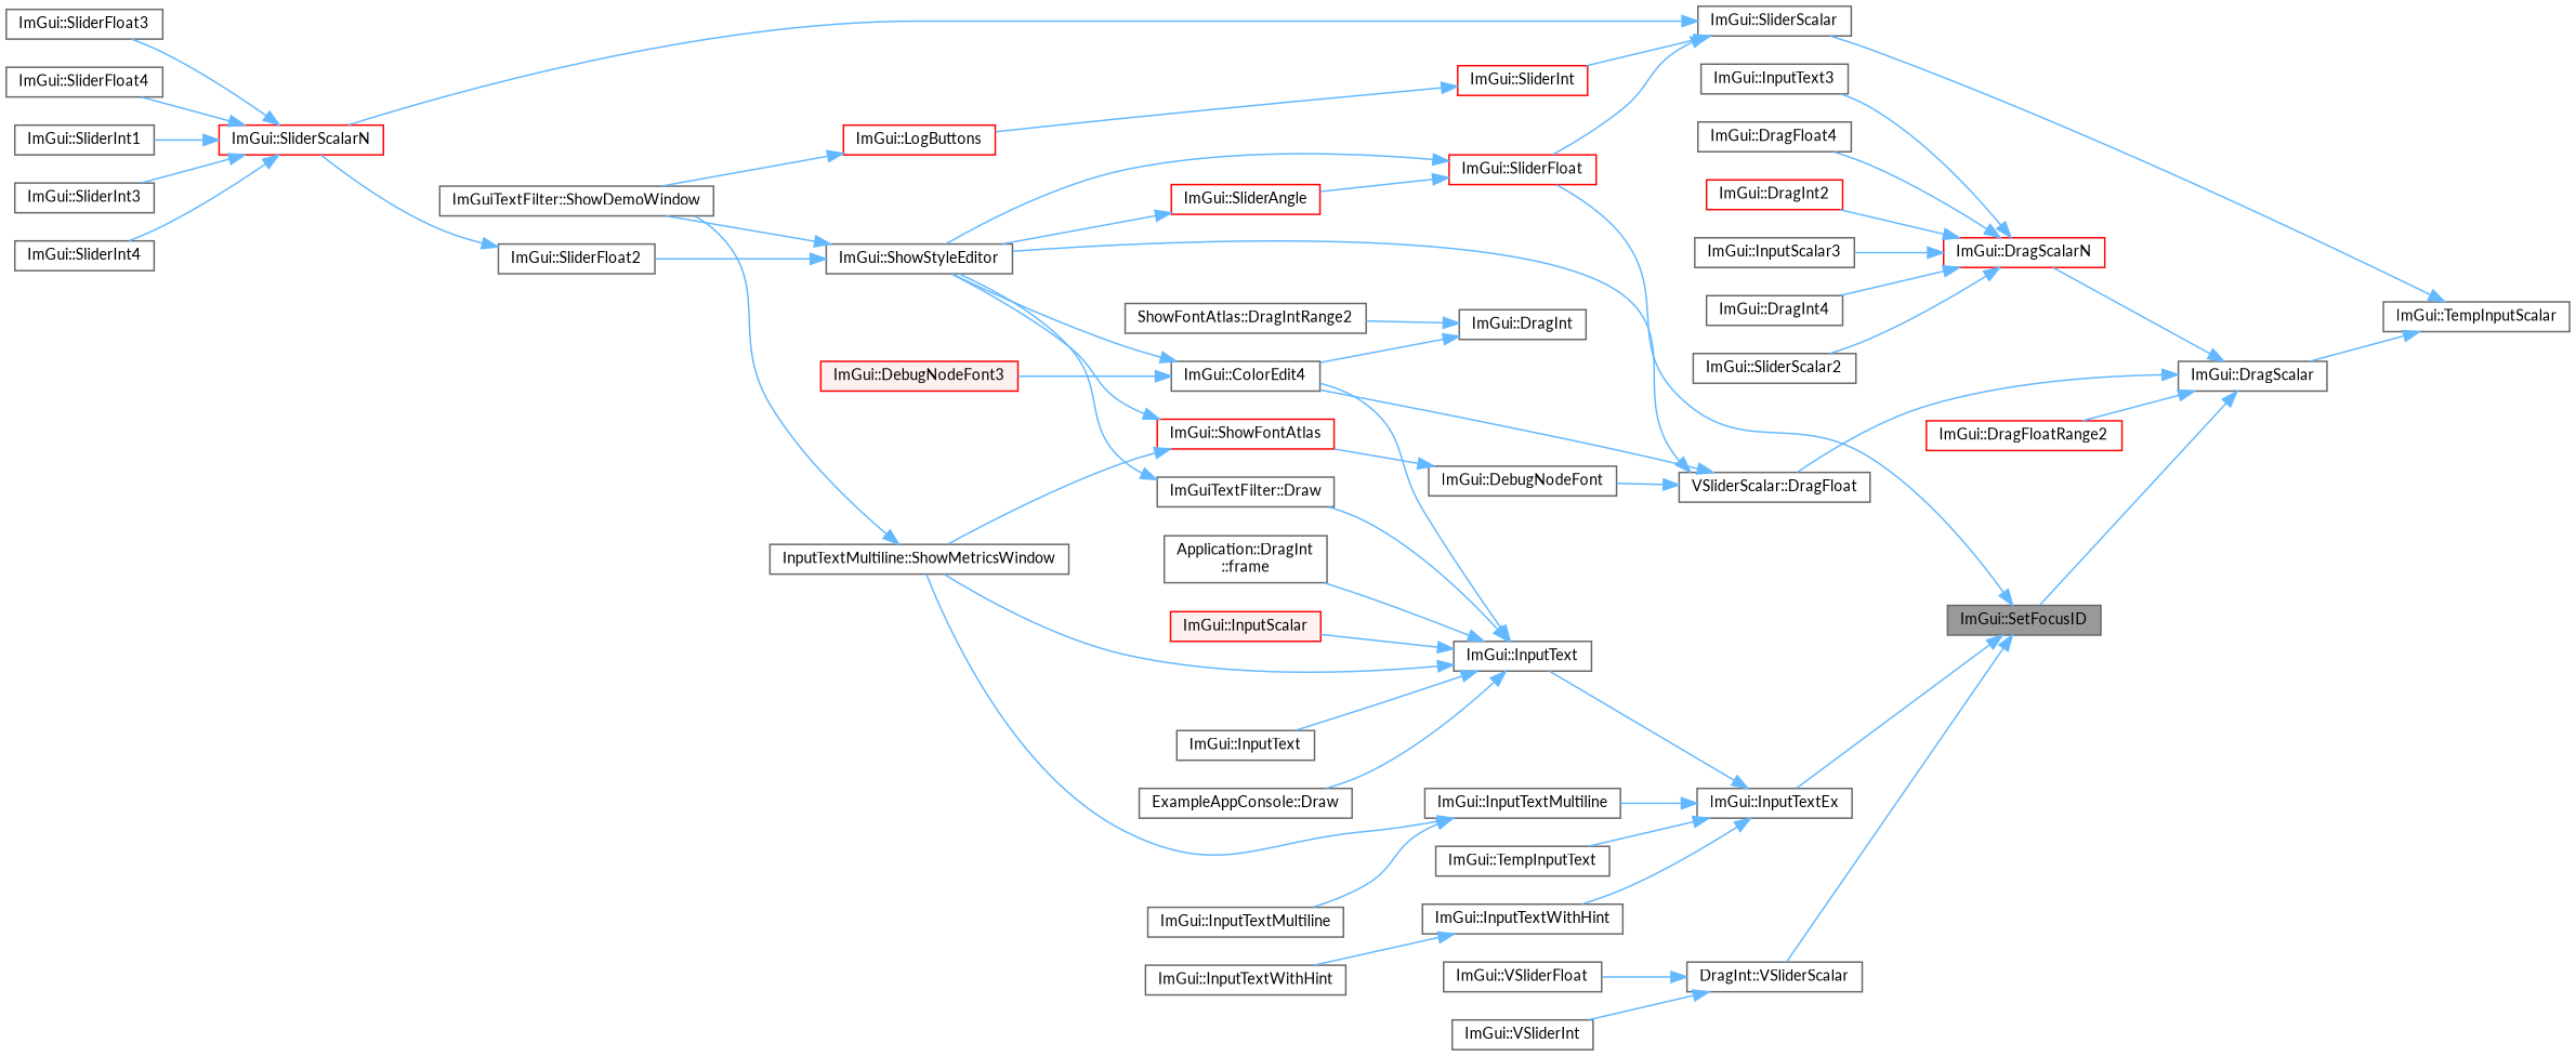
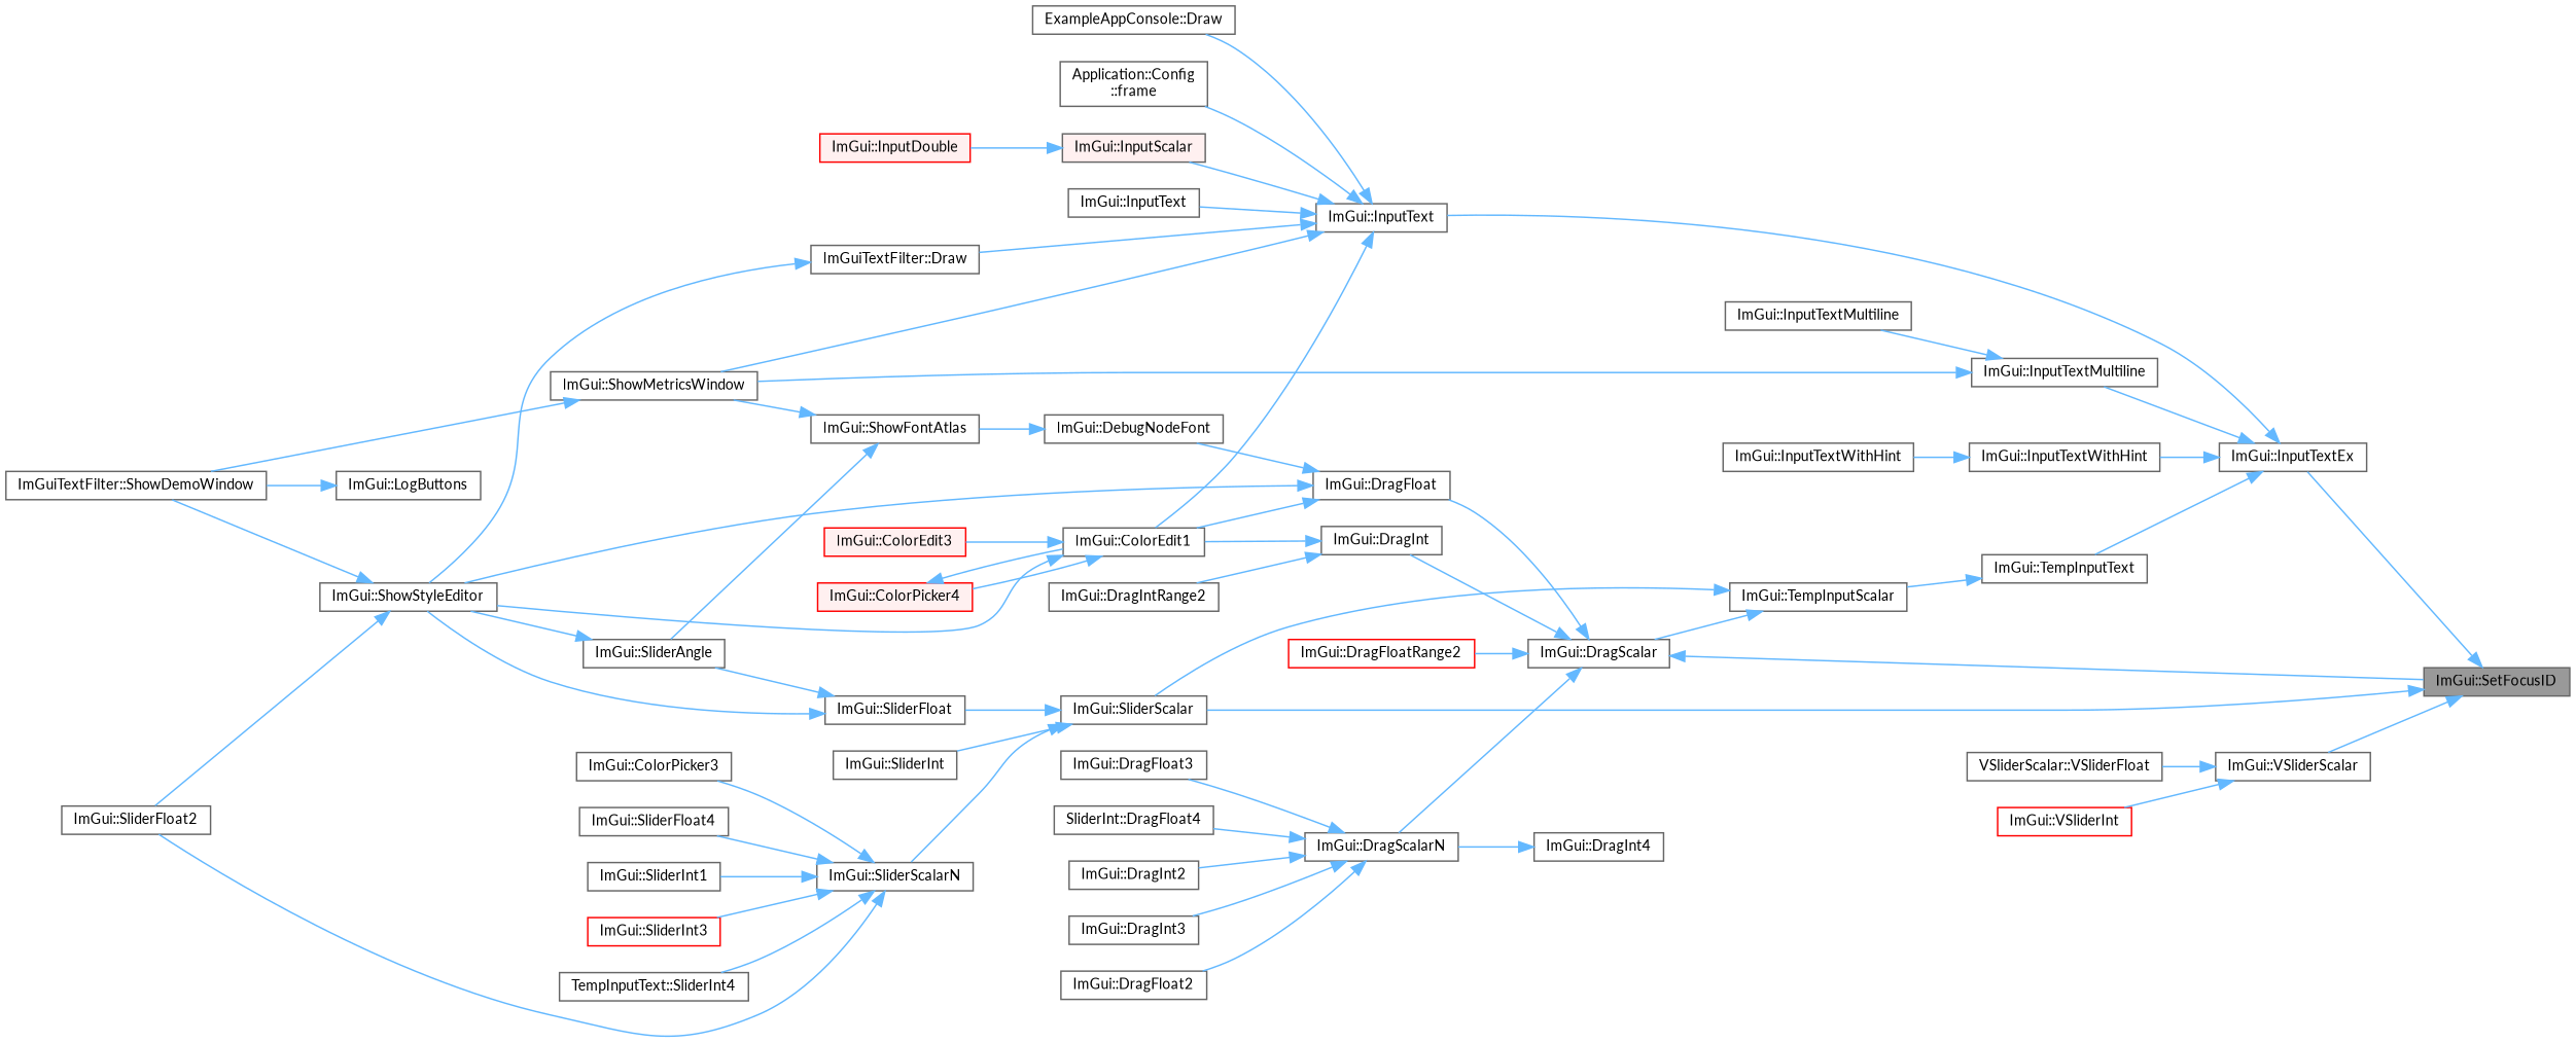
  digraph {
    fontname=Lato
    rankdir=RL
    node [color=grey40 fillcolor=white fontname=Lato fontsize=10 shape=box style=filled]
    edge [color=steelblue1 dir=back fontname=Lato fontsize=10 labelfontname=Helvetica labelfontsize=10 style=solid]
    n1 [color=gray40 fillcolor=grey60 fontcolor=black height=0.2 label="ImGui::SetFocusID" width=0.4]
    n2 [height=0.2 label="ImGui::InputTextEx" width=0.4]
    n3 [height=0.2 label="ImGui::SliderScalar" width=0.4]
-   n4 [height=0.2 label="DragInt::VSliderScalar" width=0.4]
+   n4 [height=0.2 label="ImGui::VSliderScalar" width=0.4]
    n5 [height=0.2 label="ImGui::DragScalar" width=0.4]
-   n6 [height=0.2 label="VSliderScalar::DragFloat" width=0.4]
+   n6 [height=0.2 label="ImGui::DragFloat" width=0.4]
    n7 [color=red height=0.2 label="ImGui::DragFloatRange2" width=0.4]
    n8 [height=0.2 label="ImGui::DragInt" width=0.4]
-   n9 [color=red height=0.2 label="ImGui::DragScalarN" width=0.4]
+   n9 [height=0.2 label="ImGui::DragScalarN" width=0.4]
    n10 [height=0.2 label="ImGui::InputText" width=0.4]
    n11 [height=0.2 label="ImGui::InputTextMultiline" width=0.4]
    n12 [height=0.2 label="ImGui::InputTextWithHint" width=0.4]
    n13 [height=0.2 label="ImGui::TempInputText" width=0.4]
-   n14 [color=red height=0.2 label="ImGui::SliderFloat" width=0.4]
-   n15 [color=red height=0.2 label="ImGui::SliderInt" width=0.4]
-   n16 [color=red height=0.2 label="ImGui::SliderScalarN" width=0.4]
-   n17 [height=0.2 label="ImGui::VSliderFloat" width=0.4]
-   n18 [height=0.2 label="ImGui::VSliderInt" width=0.4]
-   n19 [height=0.2 label="ImGui::ColorEdit4" width=0.4]
+   n14 [height=0.2 label="ImGui::SliderFloat" width=0.4]
+   n15 [height=0.2 label="ImGui::SliderInt" width=0.4]
+   n16 [height=0.2 label="ImGui::SliderScalarN" width=0.4]
+   n17 [height=0.2 label="VSliderScalar::VSliderFloat" width=0.4]
+   n18 [color=red height=0.2 label="ImGui::VSliderInt" width=0.4]
+   n19 [height=0.2 label="ImGui::ColorEdit1" width=0.4]
    n20 [height=0.2 label="ImGui::ShowStyleEditor" width=0.4]
    n21 [height=0.2 label="ImGui::DebugNodeFont" width=0.4]
-   n22 [height=0.2 label="ShowFontAtlas::DragIntRange2" width=0.4]
-   n23 [height=0.2 label="ImGui::SliderScalar2" width=0.4]
-   n24 [height=0.2 label="ImGui::InputText3" width=0.4]
-   n25 [height=0.2 label="ImGui::DragFloat4" width=0.4]
-   n26 [color=red height=0.2 label="ImGui::DragInt2" width=0.4]
-   n27 [height=0.2 label="ImGui::InputScalar3" width=0.4]
+   n22 [height=0.2 label="ImGui::DragIntRange2" width=0.4]
+   n23 [height=0.2 label="ImGui::DragFloat2" width=0.4]
+   n24 [height=0.2 label="ImGui::DragFloat3" width=0.4]
+   n25 [height=0.2 label="SliderInt::DragFloat4" width=0.4]
+   n26 [height=0.2 label="ImGui::DragInt2" width=0.4]
+   n27 [height=0.2 label="ImGui::DragInt3" width=0.4]
    n28 [height=0.2 label="ImGui::DragInt4" width=0.4]
-   n29 [color=red fillcolor="#FFF0F0" height=0.2 label="ImGui::DebugNodeFont3" width=0.4]
+   n29 [color=red fillcolor="#FFF0F0" height=0.2 label="ImGui::ColorEdit3" width=0.4]
+   n30 [color=red fillcolor="#FFF0F0" height=0.2 label="ImGui::ColorPicker4" width=0.4]
    n31 [height=0.2 label="ImGuiTextFilter::ShowDemoWindow" width=0.4]
    n32 [height=0.2 label="ImGui::SliderFloat2" width=0.4]
-   n33 [color=red height=0.2 label="ImGui::ShowFontAtlas" width=0.4]
-   n34 [height=0.2 label="InputTextMultiline::ShowMetricsWindow" width=0.4]
+   n33 [height=0.2 label="ImGui::ShowFontAtlas" width=0.4]
+   n34 [height=0.2 label="ImGui::ShowMetricsWindow" width=0.4]
    n35 [height=0.2 label="ExampleAppConsole::Draw" width=0.4]
    n36 [height=0.2 label="ImGuiTextFilter::Draw" width=0.4]
-   n37 [height=0.2 label="Application::DragInt\l::frame" width=0.4]
-   n38 [color=red fillcolor="#FFF0F0" height=0.2 label="ImGui::InputScalar" width=0.4]
+   n37 [height=0.2 label="Application::Config\l::frame" width=0.4]
+   n38 [fillcolor="#FFF0F0" height=0.2 label="ImGui::InputScalar" width=0.4]
    n39 [height=0.2 label="ImGui::InputText" width=0.4]
    n40 [height=0.2 label="ImGui::InputTextMultiline" width=0.4]
    n41 [height=0.2 label="ImGui::InputTextWithHint" width=0.4]
    n42 [height=0.2 label="ImGui::TempInputScalar" width=0.4]
-   n44 [color=red height=0.2 label="ImGui::SliderAngle" width=0.4]
-   n45 [color=red height=0.2 label="ImGui::LogButtons" width=0.4]
-   n46 [height=0.2 label="ImGui::SliderFloat3" width=0.4]
+   n43 [color=red fillcolor="#FFF0F0" height=0.2 label="ImGui::InputDouble" width=0.4]
+   n44 [height=0.2 label="ImGui::SliderAngle" width=0.4]
+   n45 [height=0.2 label="ImGui::LogButtons" width=0.4]
+   n46 [height=0.2 label="ImGui::ColorPicker3" width=0.4]
    n47 [height=0.2 label="ImGui::SliderFloat4" width=0.4]
    n48 [height=0.2 label="ImGui::SliderInt1" width=0.4]
-   n49 [height=0.2 label="ImGui::SliderInt3" width=0.4]
-   n50 [height=0.2 label="ImGui::SliderInt4" width=0.4]
+   n49 [color=red height=0.2 label="ImGui::SliderInt3" width=0.4]
+   n50 [height=0.2 label="TempInputText::SliderInt4" width=0.4]
    n1 -> n2
-   n1 -> n14
+   n1 -> n3
    n1 -> n4
    n2 -> n10
    n2 -> n11
    n2 -> n12
    n2 -> n13
    n3 -> n14
    n3 -> n15
    n3 -> n16
    n4 -> n17
    n4 -> n18
    n5 -> n1
    n5 -> n6
    n5 -> n7
+   n5 -> n8
    n5 -> n9
    n6 -> n19
    n6 -> n20
    n6 -> n21
    n8 -> n19
    n8 -> n22
    n9 -> n23
    n9 -> n24
    n9 -> n25
    n9 -> n26
    n9 -> n27
-   n9 -> n28
+   n28 -> n9
    n10 -> n19
    n10 -> n34
    n10 -> n35
    n10 -> n36
    n10 -> n37
    n10 -> n38
    n10 -> n39
    n11 -> n34
    n11 -> n40
    n12 -> n41
+   n13 -> n42
    n14 -> n20
    n14 -> n44
-   n15 -> n45
-   n32 -> n16
+   n16 -> n32
    n16 -> n46
    n16 -> n47
    n16 -> n48
    n16 -> n49
    n16 -> n50
    n19 -> n20
    n19 -> n29
+   n19 -> n30
    n20 -> n31
    n20 -> n32
    n21 -> n33
-   n33 -> n20
+   n30 -> n19
+   n33 -> n44
    n33 -> n34
    n34 -> n31
    n36 -> n20
+   n38 -> n43
    n42 -> n3
    n42 -> n5
    n44 -> n20
    n45 -> n31
  }
